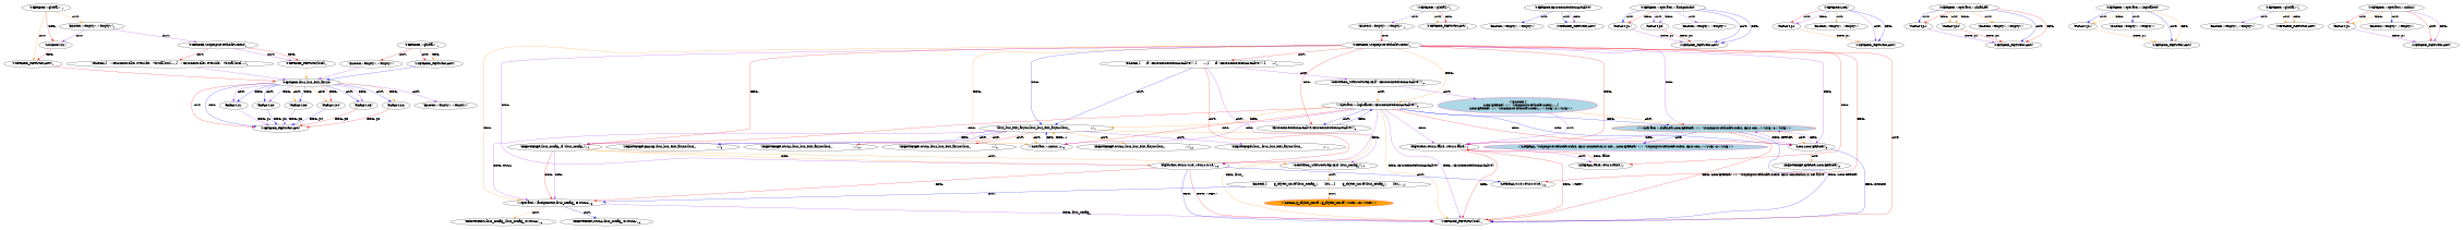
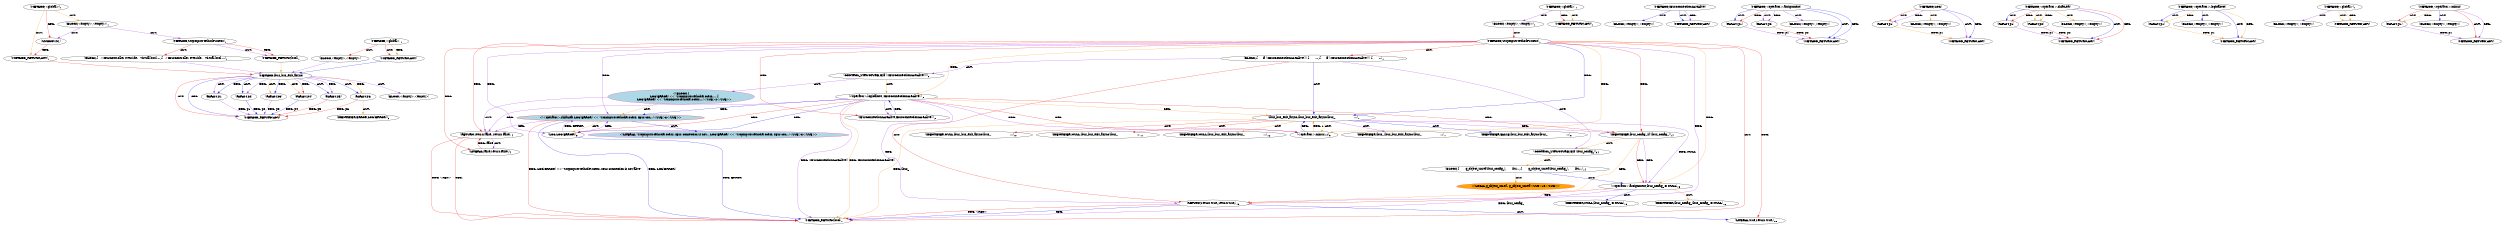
  digraph {
    edge [color=purple]
    n1 [label=<(METHOD,ibus_bus_exit_async)>]
    n2 [label=<(PARAM,p1)>]
    n3 [label=<(PARAM,p2)>]
    n4 [label=<(PARAM,p3)>]
    n5 [label=<(PARAM,p4)>]
    n6 [label=<(PARAM,p5)>]
    n7 [label=<(PARAM,p6)>]
    n8 [label=<(BLOCK,&lt;empty&gt;,&lt;empty&gt;)>]
    n9 [label=<(METHOD_RETURN,ANY)>]
    n10 [label=<(METHOD,&lt;global&gt;)<SUB>1</SUB>>]
    n11 [label=<(BLOCK,&lt;empty&gt;,&lt;empty&gt;)<SUB>1</SUB>>]
    n12 [label=<(METHOD_RETURN,ANY)<SUB>1</SUB>>]
    n13 [label=<(METHOD,StopInputMethodProcess)<SUB>1</SUB>>]
    n14 [label=<(BLOCK,{      if (!IBusConnectionsAreAlive()) {       ...,{      if (!IBusConnectionsAreAlive()) {       ...)<SUB>1</SUB>>]
    n15 [label=<(&lt;operator&gt;.logicalNot,!IBusConnectionsAreAlive())<SUB>2</SUB>>]
    n16 [label=<(IBusConnectionsAreAlive,IBusConnectionsAreAlive())<SUB>2</SUB>>]
    n17 [color=red fillcolor=lightblue label="<(&lt;operator&gt;.shiftLeft,LOG(ERROR) &lt;&lt; &quot;StopInputMethodProcess: IBus con...)<SUB>3</SUB>>" style=filled]
    n18 [label=<(LOG,LOG(ERROR))<SUB>3</SUB>>]
    n19 [label=<(RETURN,return false;,return false;)<SUB>4</SUB>>]
    n20 [label=<(LITERAL,false,return false;)<SUB>4</SUB>>]
    n21 [label=<(ibus_bus_exit_async,ibus_bus_exit_async(ibus_,                     ...)<SUB>7</SUB>>]
    n22 [label=<(&lt;operator&gt;.minus,-1)<SUB>9</SUB>>]
    n23 [label=<(IDENTIFIER,ibus_config_,if (ibus_config_))<SUB>14</SUB>>]
    n24 [label=<(&lt;operator&gt;.assignment,ibus_config_ = NULL)<SUB>16</SUB>>]
    n25 [label=<(RETURN,return true;,return true;)<SUB>16</SUB>>]
    n26 [label=<(LITERAL,true,return true;)<SUB>18</SUB>>]
    n27 [label=<(METHOD_RETURN,bool)<SUB>1</SUB>>]
    n28 [label=<(CONTROL_STRUCTURE,IF,if (!IBusConnectionsAreAlive()))<SUB>2</SUB>>]
-   n29 [label=<(CONTROL_STRUCTURE,IF,if (ibus_config_))<SUB>14</SUB>>]
+   n29 [label=<(CONTROL_STRUCTURE,IF,if (ibus_config_))<SUB>94</SUB>>]
    n30 [color=deeppink fillcolor=lightblue label="<(LITERAL,&quot;StopInputMethodProcess: IBus connection is not...,LOG(ERROR) &lt;&lt; &quot;StopInputMethodProcess: IBus con...)<SUB>3</SUB>>" style=filled]
    n31 [label=<(IDENTIFIER,ERROR,LOG(ERROR))<SUB>3</SUB>>]
    n32 [label=<(IDENTIFIER,ibus_,ibus_bus_exit_async(ibus_,                     ...)<SUB>7</SUB>>]
    n33 [label=<(IDENTIFIER,FALSE,ibus_bus_exit_async(ibus_,                     ...)<SUB>8</SUB>>]
    n34 [label=<(IDENTIFIER,NULL,ibus_bus_exit_async(ibus_,                     ...)<SUB>10</SUB>>]
    n35 [label=<(IDENTIFIER,NULL,ibus_bus_exit_async(ibus_,                     ...)<SUB>11</SUB>>]
    n36 [label=<(IDENTIFIER,NULL,ibus_bus_exit_async(ibus_,                     ...)<SUB>12</SUB>>]
    n37 [label=<(IDENTIFIER,ibus_config_,ibus_config_ = NULL)<SUB>76</SUB>>]
    n38 [label=<(IDENTIFIER,NULL,ibus_config_ = NULL)<SUB>16</SUB>>]
    n39 [color=deeppink fillcolor=lightblue label="<(BLOCK,{\n       LOG(ERROR) &lt;&lt; &quot;StopInputMethodProcess:...,{\n       LOG(ERROR) &lt;&lt; &quot;StopInputMethodProcess:...)<SUB>2</SUB>>" style=filled]
    n40 [label=<(BLOCK,{       g_object_unref(ibus_config_);       ibu...,{       g_object_unref(ibus_config_);       ibu...)<SUB>14</SUB>>]
    n41 [color=deeppink fillcolor=orange label="<(LOCAL,g_object_unref : g_object_unref)<SUB>15</SUB>>" style=filled]
    n42 [label=<(METHOD,IBusConnectionsAreAlive)>]
    n43 [label=<(BLOCK,&lt;empty&gt;,&lt;empty&gt;)>]
    n44 [label=<(METHOD_RETURN,ANY)>]
    n45 [label=<(METHOD,&lt;operator&gt;.assignment)>]
    n46 [label=<(PARAM,p1)>]
    n47 [label=<(PARAM,p2)>]
    n48 [label=<(BLOCK,&lt;empty&gt;,&lt;empty&gt;)>]
    n49 [label=<(METHOD_RETURN,ANY)>]
    n50 [label=<(METHOD,LOG)>]
    n51 [label=<(PARAM,p1)>]
    n52 [label=<(BLOCK,&lt;empty&gt;,&lt;empty&gt;)>]
    n53 [label=<(METHOD_RETURN,ANY)>]
    n54 [label=<(METHOD,&lt;operator&gt;.shiftLeft)>]
    n55 [label=<(PARAM,p1)>]
    n56 [label=<(PARAM,p2)>]
    n57 [label=<(BLOCK,&lt;empty&gt;,&lt;empty&gt;)>]
    n58 [label=<(METHOD_RETURN,ANY)>]
    n59 [label=<(METHOD,&lt;operator&gt;.logicalNot)>]
    n60 [label=<(PARAM,p1)>]
    n61 [label=<(BLOCK,&lt;empty&gt;,&lt;empty&gt;)>]
    n62 [label=<(METHOD_RETURN,ANY)>]
    n63 [label=<(METHOD,&lt;global&gt;)<SUB>1</SUB>>]
    n64 [label=<(BLOCK,&lt;empty&gt;,&lt;empty&gt;)>]
    n65 [label=<(METHOD_RETURN,ANY)>]
    n66 [label=<(METHOD,&lt;operator&gt;.minus)>]
    n67 [label=<(PARAM,p1)>]
    n68 [label=<(BLOCK,&lt;empty&gt;,&lt;empty&gt;)>]
    n69 [label=<(METHOD_RETURN,ANY)>]
    n70 [label=<(METHOD,&lt;global&gt;)<SUB>1</SUB>>]
    n71 [label=<(BLOCK,&lt;empty&gt;,&lt;empty&gt;)<SUB>1</SUB>>]
    n72 [label=<(UNKNOWN,,)>]
    n73 [label=<(METHOD_RETURN,ANY)<SUB>1</SUB>>]
    n74 [label=<(METHOD,StopInputMethodProcess)<SUB>1</SUB>>]
    n75 [label=<(BLOCK,{   // IBusController override.   virtual bool ...,{   // IBusController override.   virtual bool ...)<SUB>1</SUB>>]
    n76 [label=<(METHOD_RETURN,bool)<SUB>1</SUB>>]
    n77 [label=<(METHOD,&lt;global&gt;)<SUB>1</SUB>>]
    n78 [label=<(BLOCK,&lt;empty&gt;,&lt;empty&gt;)>]
    n79 [label=<(METHOD_RETURN,ANY)>]
    n1 -> n2 [label="AST: "]
    n1 -> n2 [color=blue label="DDG: "]
    n1 -> n3 [color=blue label="AST: "]
    n1 -> n3 [label="DDG: "]
    n1 -> n4 [color=darkorange label="AST: "]
    n1 -> n4 [color=blue label="DDG: "]
    n1 -> n5 [color=darkorange label="AST: "]
    n1 -> n5 [color=red label="DDG: "]
    n1 -> n6 [color=blue label="AST: "]
    n1 -> n6 [label="DDG: "]
    n1 -> n7 [color=blue label="AST: "]
    n1 -> n7 [color=darkorange label="DDG: "]
    n1 -> n8 [label="AST: "]
    n1 -> n9 [color=red label="AST: "]
    n1 -> n9 [color=blue label="CFG: "]
    n2 -> n9 [label="DDG: p1"]
    n3 -> n9 [color=blue label="DDG: p2"]
    n4 -> n9 [label="DDG: p3"]
    n5 -> n9 [color=blue label="DDG: p4"]
    n6 -> n9 [color=red label="DDG: p5"]
    n7 -> n9 [color=red label="DDG: p6"]
    n10 -> n11 [label="AST: "]
    n10 -> n12 [color=darkorange label="AST: "]
    n10 -> n12 [color=red label="CFG: "]
    n11 -> n13 [color=red label="AST: "]
    n13 -> n14 [color=red label="AST: "]
    n13 -> n15 [color=darkorange label="DDG: "]
    n13 -> n16 [color=red label="CFG: "]
    n13 -> n17 [label="DDG: "]
    n13 -> n18 [label="DDG: "]
    n13 -> n19 [color=red label="DDG: "]
    n13 -> n20 [color=red label="DDG: "]
    n13 -> n21 [color=blue label="DDG: "]
    n13 -> n22 [color=darkorange label="DDG: "]
    n13 -> n23 [color=red label="DDG: "]
    n13 -> n24 [color=darkorange label="DDG: "]
    n13 -> n25 [label="DDG: "]
    n13 -> n26 [color=red label="DDG: "]
    n13 -> n27 [color=red label="AST: "]
    n14 -> n21 [color=blue label="AST: "]
    n14 -> n25 [color=red label="AST: "]
    n14 -> n28 [label="AST: "]
    n14 -> n29 [label="AST: "]
-   n15 -> n16 [color=blue label="AST: "]
+   n15 -> n16 [label="AST: "]
    n15 -> n17 [color=blue label="CDG: "]
    n15 -> n18 [color=blue label="CFG: "]
    n15 -> n18 [color=red label="CDG: "]
    n15 -> n19 [label="CDG: "]
    n15 -> n21 [color=darkorange label="CDG: "]
    n15 -> n22 [color=red label="CFG: "]
    n15 -> n22 [label="CDG: "]
    n15 -> n23 [color=red label="CDG: "]
    n15 -> n25 [label="CDG: "]
    n15 -> n27 [color=darkorange label="DDG: IBusConnectionsAreAlive()"]
    n15 -> n27 [label="DDG: !IBusConnectionsAreAlive()"]
    n16 -> n15 [color=blue label="CFG: "]
    n17 -> n18 [color=darkorange label="AST: "]
    n17 -> n19 [label="CFG: "]
    n17 -> n27 [color=blue label="DDG: LOG(ERROR)"]
    n17 -> n27 [color=red label="DDG: LOG(ERROR) &lt;&lt; &quot;StopInputMethodProcess: IBus connection is not alive&quot;"]
    n17 -> n30 [color=blue label="AST: "]
    n18 -> n17 [label="CFG: "]
    n18 -> n17 [label="DDG: ERROR"]
    n18 -> n27 [color=blue label="DDG: ERROR"]
-   n18 -> n31 [color=darkorange label="AST: "]
+   n7 -> n31 [color=darkorange label="AST: "]
    n19 -> n20 [label="AST: "]
    n19 -> n27 [color=red label="CFG: "]
    n19 -> n27 [color=red label="DDG: &lt;RET&gt;"]
    n20 -> n19 [color=red label="DDG: false"]
    n21 -> n22 [color=darkorange label="AST: "]
    n21 -> n23 [label="CFG: "]
    n21 -> n24 [label="DDG: NULL"]
    n21 -> n27 [color=darkorange label="DDG: ibus_"]
    n21 -> n32 [label="AST: "]
    n21 -> n33 [color=blue label="AST: "]
    n21 -> n34 [color=red label="AST: "]
    n21 -> n35 [color=red label="AST: "]
    n21 -> n36 [color=darkorange label="AST: "]
    n22 -> n21 [color=blue label="CFG: "]
    n22 -> n21 [color=darkorange label="DDG: 1"]
    n23 -> n24 [label="CFG: "]
    n23 -> n24 [color=red label="CDG: "]
    n23 -> n25 [color=darkorange label="CFG: "]
    n23 -> n29 [color=darkorange label="AST: "]
-   n25 -> n24 [color=red label="CFG: "]
+   n24 -> n25 [color=red label="CFG: "]
    n24 -> n27 [label="DDG: ibus_config_"]
    n24 -> n37 [color=darkorange label="AST: "]
    n24 -> n38 [color=blue label="AST: "]
    n25 -> n26 [color=blue label="AST: "]
    n25 -> n27 [color=blue label="CFG: "]
    n25 -> n27 [color=red label="DDG: &lt;RET&gt;"]
    n28 -> n15 [color=darkorange label="AST: "]
    n28 -> n39 [label="AST: "]
    n29 -> n40 [color=darkorange label="AST: "]
    n39 -> n17 [color=darkorange label="AST: "]
    n39 -> n19 [label="AST: "]
    n40 -> n24 [color=blue label="AST: "]
    n40 -> n41 [color=darkorange label="AST: "]
    n42 -> n43 [color=blue label="AST: "]
    n42 -> n44 [color=blue label="AST: "]
    n42 -> n44 [label="CFG: "]
    n45 -> n46 [color=blue label="AST: "]
    n45 -> n46 [color=red label="DDG: "]
    n45 -> n47 [label="AST: "]
    n45 -> n47 [label="DDG: "]
    n45 -> n48 [label="AST: "]
    n45 -> n49 [color=blue label="AST: "]
    n45 -> n49 [color=blue label="CFG: "]
    n46 -> n49 [label="DDG: p1"]
    n47 -> n49 [color=red label="DDG: p2"]
    n50 -> n51 [color=red label="AST: "]
    n50 -> n51 [label="DDG: "]
    n50 -> n52 [color=darkorange label="AST: "]
    n50 -> n53 [label="AST: "]
    n50 -> n53 [color=blue label="CFG: "]
    n51 -> n53 [color=darkorange label="DDG: p1"]
    n54 -> n55 [color=blue label="AST: "]
    n54 -> n55 [color=red label="DDG: "]
    n54 -> n56 [color=darkorange label="AST: "]
    n54 -> n56 [color=darkorange label="DDG: "]
    n54 -> n57 [color=darkorange label="AST: "]
    n54 -> n58 [color=blue label="AST: "]
    n54 -> n58 [color=red label="CFG: "]
    n55 -> n58 [label="DDG: p1"]
    n56 -> n58 [color=red label="DDG: p2"]
    n59 -> n60 [color=blue label="AST: "]
    n59 -> n60 [color=darkorange label="DDG: "]
    n59 -> n61 [color=blue label="AST: "]
    n59 -> n62 [color=blue label="AST: "]
    n59 -> n62 [color=darkorange label="CFG: "]
    n60 -> n62 [color=darkorange label="DDG: p1"]
    n63 -> n64 [label="AST: "]
    n63 -> n65 [color=darkorange label="AST: "]
    n63 -> n65 [color=darkorange label="CFG: "]
    n66 -> n67 [color=red label="AST: "]
    n66 -> n67 [color=darkorange label="DDG: "]
    n66 -> n68 [color=blue label="AST: "]
    n66 -> n69 [color=red label="AST: "]
    n66 -> n69 [label="CFG: "]
    n67 -> n69 [label="DDG: p1"]
    n70 -> n71 [color=darkorange label="AST: "]
    n70 -> n72 [color=red label="CFG: "]
    n70 -> n73 [color=darkorange label="AST: "]
    n71 -> n72 [label="AST: "]
    n71 -> n74 [label="AST: "]
    n72 -> n73 [color=red label="CFG: "]
    n73 -> n1 [color=red]
    n74 -> n75 [color=red label="AST: "]
    n74 -> n76 [label="AST: "]
    n74 -> n76 [color=red label="CFG: "]
    n75 -> n1
    n76 -> n1 [color=darkorange]
    n77 -> n78 [color=red label="AST: "]
    n77 -> n79 [color=red label="AST: "]
    n77 -> n79 [color=darkorange label="CFG: "]
    n78 -> n1
    n79 -> n1 [color=blue]
  }
